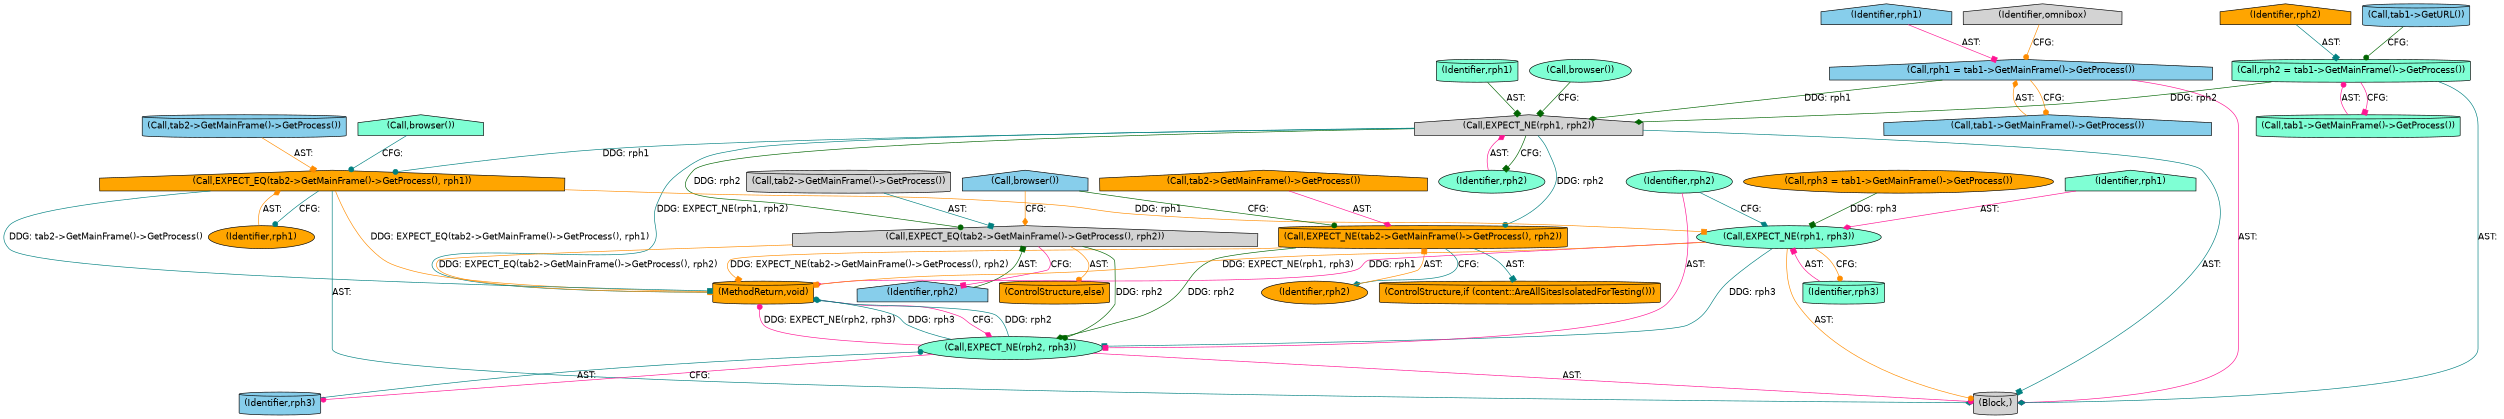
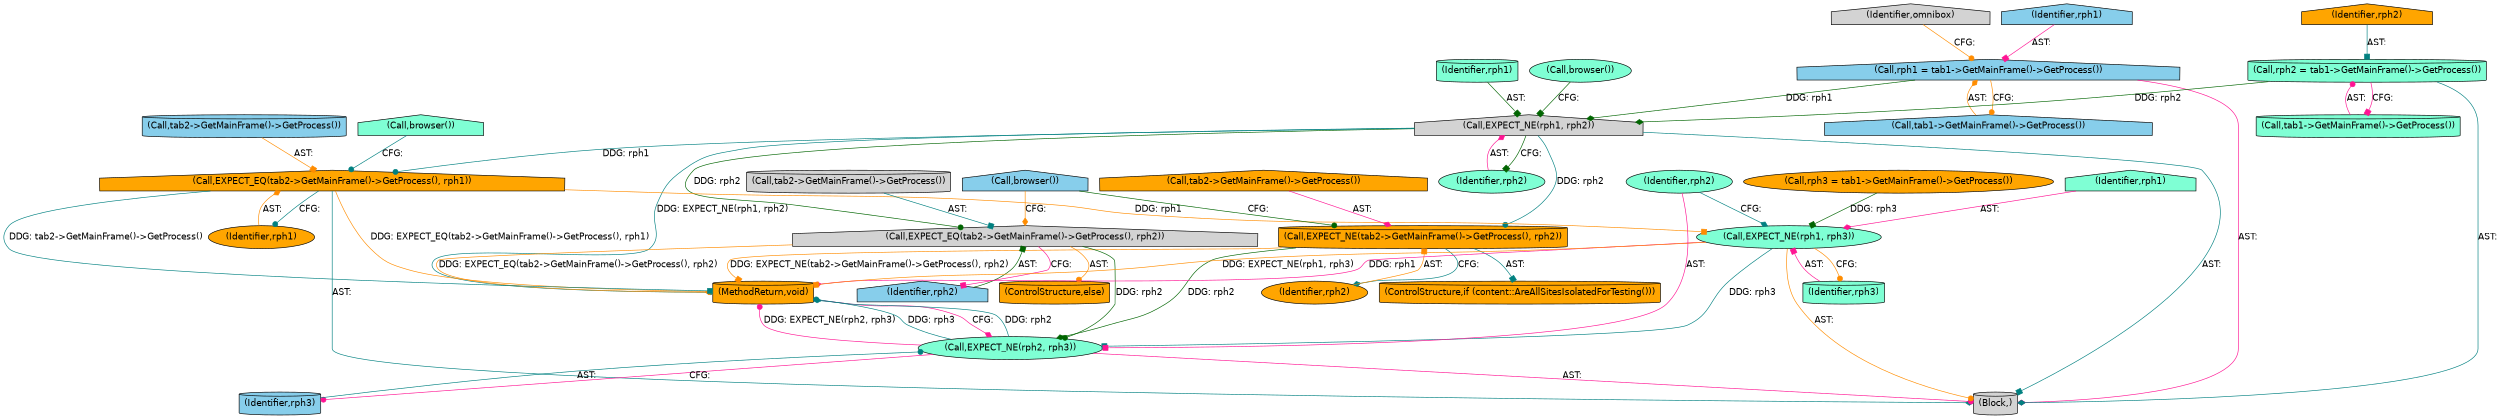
  digraph {
    fontname="DejaVu Sans"
    node [fillcolor=aquamarine fontname="DejaVu Sans" shape=house style=filled]
    edge [arrowhead=box color=teal fontname="DejaVu Sans"]
    n1 [fillcolor=lightgrey label="(Call,EXPECT_NE(rph1, rph2))"]
    n2 [fillcolor=orange label="(Call,EXPECT_NE(tab2->GetMainFrame()->GetProcess(), rph2))" shape=cylinder]
    n3 [fillcolor=lightgrey label="(Call,EXPECT_EQ(tab2->GetMainFrame()->GetProcess(), rph2))"]
    n4 [fillcolor=orange label="(Call,EXPECT_EQ(tab2->GetMainFrame()->GetProcess(), rph1))"]
    n5 [fillcolor=lightgrey label="(Block,)" shape=cylinder]
    n6 [fillcolor=orange label="(MethodReturn,void)" shape=cylinder]
    n7 [label="(Identifier,rph2)" shape=ellipse]
    n8 [label="(Call,EXPECT_NE(rph2, rph3))" shape=ellipse]
    n9 [fillcolor=orange label="(ControlStructure,if (content::AreAllSitesIsolatedForTesting()))" shape=cylinder]
    n10 [fillcolor=orange label="(Identifier,rph2)" shape=ellipse]
    n11 [fillcolor=skyblue label="(Identifier,rph2)"]
    n12 [fillcolor=orange label="(ControlStructure,else)" shape=cylinder]
    n13 [label="(Call,EXPECT_NE(rph1, rph3))" shape=ellipse]
    n14 [fillcolor=orange label="(Identifier,rph1)" shape=ellipse]
    n15 [fillcolor=skyblue label="(Call,rph1 = tab1->GetMainFrame()->GetProcess())"]
    n16 [fillcolor=skyblue label="(Call,tab1->GetMainFrame()->GetProcess())"]
    n17 [label="(Call,rph2 = tab1->GetMainFrame()->GetProcess())" shape=cylinder]
    n18 [label="(Call,tab1->GetMainFrame()->GetProcess())" shape=cylinder]
    n19 [fillcolor=skyblue label="(Identifier,rph3)" shape=cylinder]
    n20 [label="(Identifier,rph3)" shape=cylinder]
    n21 [fillcolor=skyblue label="(Identifier,rph1)"]
    n22 [fillcolor=skyblue label="(Call,tab2->GetMainFrame()->GetProcess())" shape=cylinder]
    n23 [fillcolor=orange label="(Call,tab2->GetMainFrame()->GetProcess())"]
    n24 [fillcolor=orange label="(Identifier,rph2)"]
-   n25 [fillcolor=skyblue label="(Call,tab1->GetURL())" shape=cylinder]
    n26 [fillcolor=orange label="(Call,rph3 = tab1->GetMainFrame()->GetProcess())" shape=ellipse]
    n27 [fillcolor=lightgrey label="(Identifier,omnibox)"]
    n28 [label="(Identifier,rph1)"]
    n29 [fillcolor=skyblue label="(Call,browser())"]
    n30 [label="(Identifier,rph1)" shape=cylinder]
    n31 [label="(Call,browser())" shape=ellipse]
    n32 [label="(Call,browser())"]
    n33 [label="(Identifier,rph2)" shape=ellipse]
    n34 [fillcolor=lightgrey label="(Call,tab2->GetMainFrame()->GetProcess())" shape=cylinder]
    n1 -> n2 [arrowhead=dot label="DDG: rph2"]
    n1 -> n3 [arrowhead=dot color=darkgreen label="DDG: rph2"]
    n1 -> n4 [arrowhead=dot label="DDG: rph1"]
    n1 -> n5 [label="AST: "]
    n1 -> n6 [arrowhead=dot label="DDG: EXPECT_NE(rph1, rph2)"]
    n1 -> n7 [color=darkgreen label="CFG: "]
    n2 -> n6 [color=darkorange label="DDG: EXPECT_NE(tab2->GetMainFrame()->GetProcess(), rph2)"]
    n2 -> n8 [arrowhead=diamond color=darkgreen label="DDG: rph2"]
    n2 -> n9 [label="AST: "]
    n2 -> n10 [arrowhead=diamond label="CFG: "]
-   n3 -> n6 [color=darkorange label="DDG: EXPECT_EQ(tab2->GetMainFrame()->GetProcess(), rph2)"]
+   n3 -> n6 [arrowhead=diamond color=darkorange label="DDG: EXPECT_EQ(tab2->GetMainFrame()->GetProcess(), rph2)"]
    n3 -> n8 [arrowhead=dot color=darkgreen label="DDG: rph2"]
    n3 -> n11 [color=deeppink label="CFG: "]
    n3 -> n12 [arrowhead=dot color=darkorange label="AST: "]
    n4 -> n5 [arrowhead=diamond label="AST: "]
    n4 -> n6 [arrowhead=dot color=darkorange label="DDG: EXPECT_EQ(tab2->GetMainFrame()->GetProcess(), rph1)"]
    n4 -> n6 [label="DDG: tab2->GetMainFrame()->GetProcess()"]
    n4 -> n13 [color=darkorange label="DDG: rph1"]
    n4 -> n14 [arrowhead=dot label="CFG: "]
    n6 -> n8 [arrowhead=diamond color=deeppink label="CFG: "]
    n7 -> n1 [arrowhead=diamond color=deeppink label="AST: "]
    n8 -> n5 [arrowhead=dot color=deeppink label="AST: "]
    n8 -> n6 [arrowhead=diamond label="DDG: rph2"]
    n8 -> n6 [arrowhead=dot color=deeppink label="DDG: EXPECT_NE(rph2, rph3)"]
    n8 -> n6 [arrowhead=dot label="DDG: rph3"]
    n8 -> n19 [arrowhead=dot color=deeppink label="CFG: "]
    n10 -> n2 [color=darkorange label="AST: "]
    n11 -> n3 [color=darkgreen label="AST: "]
    n13 -> n5 [arrowhead=dot color=darkorange label="AST: "]
    n13 -> n6 [arrowhead=diamond color=deeppink label="DDG: rph1"]
    n13 -> n6 [color=darkorange label="DDG: EXPECT_NE(rph1, rph3)"]
    n13 -> n8 [label="DDG: rph3"]
    n13 -> n20 [arrowhead=dot color=darkorange label="CFG: "]
    n14 -> n4 [arrowhead=diamond color=darkorange label="AST: "]
    n15 -> n1 [arrowhead=diamond color=darkgreen label="DDG: rph1"]
    n15 -> n5 [arrowhead=diamond color=deeppink label="AST: "]
    n15 -> n16 [arrowhead=dot color=darkorange label="CFG: "]
    n16 -> n15 [arrowhead=diamond color=darkorange label="AST: "]
    n17 -> n1 [arrowhead=diamond color=darkgreen label="DDG: rph2"]
    n17 -> n5 [arrowhead=diamond label="AST: "]
    n17 -> n18 [color=deeppink label="CFG: "]
    n18 -> n17 [arrowhead=dot color=deeppink label="AST: "]
    n19 -> n8 [arrowhead=dot label="AST: "]
    n20 -> n13 [color=deeppink label="AST: "]
    n21 -> n15 [color=deeppink label="AST: "]
    n22 -> n4 [color=darkorange label="AST: "]
    n23 -> n2 [arrowhead=diamond color=deeppink label="AST: "]
    n24 -> n17 [label="AST: "]
-   n25 -> n17 [arrowhead=dot color=darkgreen label="CFG: "]
    n26 -> n13 [color=darkgreen label="DDG: rph3"]
    n27 -> n15 [arrowhead=dot color=darkorange label="CFG: "]
    n28 -> n13 [arrowhead=diamond color=deeppink label="AST: "]
    n29 -> n2 [arrowhead=dot color=darkgreen label="CFG: "]
    n29 -> n3 [arrowhead=diamond color=darkorange label="CFG: "]
    n30 -> n1 [color=darkgreen label="AST: "]
    n31 -> n1 [color=darkgreen label="CFG: "]
    n32 -> n4 [arrowhead=dot label="CFG: "]
    n33 -> n8 [color=deeppink label="AST: "]
    n33 -> n13 [arrowhead=diamond label="CFG: "]
    n34 -> n3 [label="AST: "]
  }
